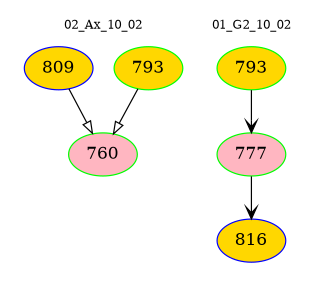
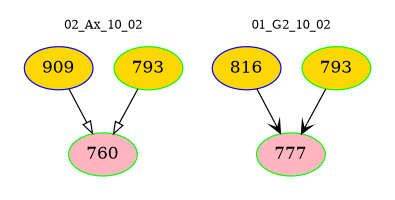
  digraph {
    node [color=green fillcolor=gold style=filled]
    edge [arrowhead=onormal color=black]
    n1 [label=793]
    n2 [fillcolor=lightpink label=760]
-   n3 [color=blue label=809]
+   n3 [color=blue label=909]
    n4 [label=793]
    n5 [fillcolor=lightpink label=777]
    n6 [color=blue label=816]
    subgraph cluster_1 {
      color=white
      fontsize=10
      label="02_Ax_10_02"
      n1
      n2
      n3
    }
    subgraph cluster_2 {
      color=white
      fontsize=10
      label="01_G2_10_02"
      n4
      n5
      n6
    }
    n1 -> n2
    n3 -> n2
    n4 -> n5 [arrowhead=vee]
-   n5 -> n6 [arrowhead=vee]
+   n6 -> n5 [arrowhead=vee]
  }
